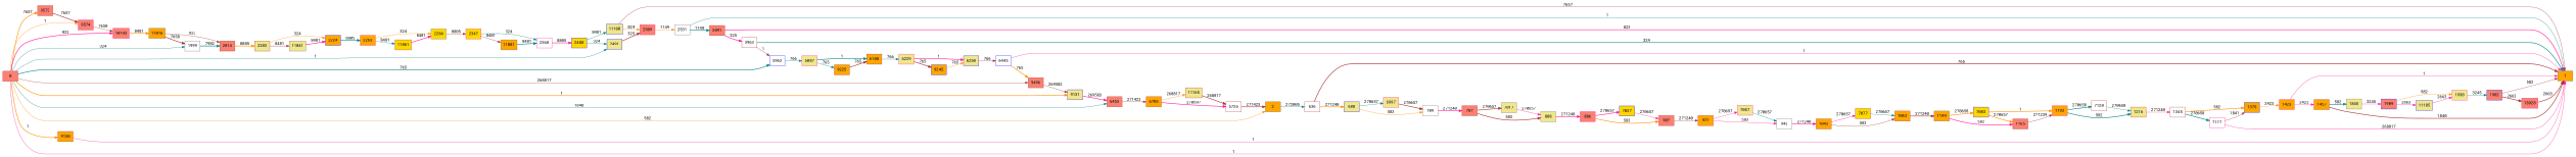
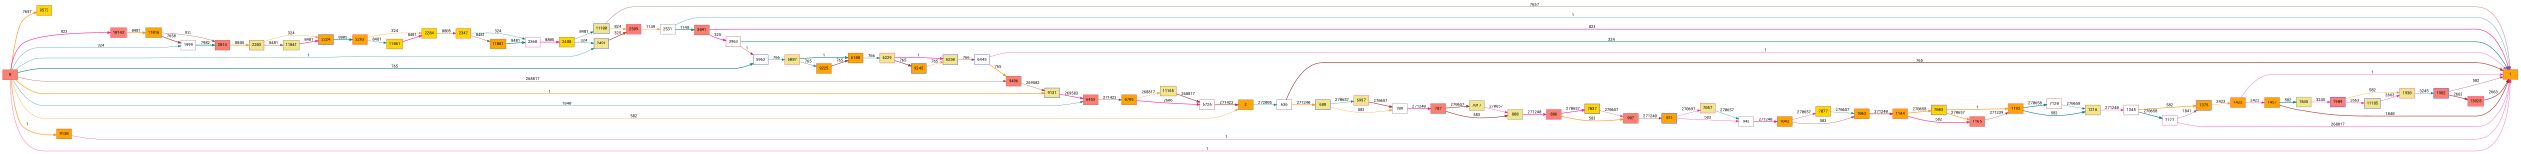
  digraph {
    fontname="Roboto Mono"
    rankdir=LR
    node [color=brown fillcolor=orange fontname="Roboto Mono" shape=rectangle style=filled]
    edge [color=brown fontname="Roboto Mono" style=solid]
    2 [color=gray40]
    636 [fillcolor=white]
-   1 [color=gray40]
+   1 [color=deeppink]
    688 [color=blue fillcolor=khaki]
    709 [color=gray40 fillcolor=white]
    6997 [color=deeppink fillcolor=khaki]
    787 [fillcolor=salmon]
    808 [color=gray40 fillcolor=khaki]
    7017 [color=gray40 fillcolor=khaki]
    886 [color=deeppink fillcolor=salmon]
    907 [fillcolor=salmon]
    7037 [color=blue fillcolor=gold]
-   922
+   922 [color=blue]
    943 [color=gray40 fillcolor=white]
    7057 [color=deeppink fillcolor=khaki]
    1042
    1063
    7077 [fillcolor=gold]
-   1144 [color=gray40]
+   1144 [color=deeppink]
    1165 [fillcolor=salmon]
    7083 [color=blue fillcolor=gold]
    1192 [color=deeppink]
    1216 [fillcolor=khaki]
    7120 [fillcolor=white]
    1345 [fillcolor=white]
    1375 [color=blue]
    7127 [color=deeppink fillcolor=white]
    1423 [color=deeppink]
    1457
    1845 [color=gray40 fillcolor=khaki]
    1909 [color=blue fillcolor=salmon]
    1930 [color=deeppink fillcolor=khaki]
    11185 [color=blue fillcolor=khaki]
    1982 [color=blue fillcolor=salmon]
    13028 [color=deeppink fillcolor=salmon]
    1999 [color=gray40 fillcolor=white]
    2014 [fillcolor=salmon]
    2203 [fillcolor=khaki]
    2224 [color=blue]
    11041 [color=gray40 fillcolor=khaki]
    2263 [color=deeppink]
    2284 [color=gray40 fillcolor=gold]
    11061 [fillcolor=gold]
    2347 [color=deeppink fillcolor=gold]
    2368 [color=deeppink fillcolor=white]
    11081 [color=gray40]
-   2488 [color=blue fillcolor=gold]
+   2488 [fillcolor=gold]
    2491 [color=blue fillcolor=khaki]
    11100 [color=blue fillcolor=khaki]
    2509 [color=deeppink fillcolor=salmon]
    2531 [color=gray40 fillcolor=white]
    3091 [fillcolor=salmon]
    3963 [fillcolor=white]
    5963 [color=blue fillcolor=white]
    6087 [color=deeppink fillcolor=khaki]
    6108
    9225
    6229 [color=deeppink fillcolor=khaki]
    6250 [color=blue fillcolor=khaki]
    9245 [color=blue]
    6445 [color=blue fillcolor=white]
    n62 [fillcolor=salmon label=9496]
    9131 [color=blue fillcolor=khaki]
    6453 [fillcolor=salmon]
    6705
    6726 [fillcolor=white]
    11165 [fillcolor=khaki]
    9130
-   9573 [fillcolor=salmon]
-   9574 [color=deeppink fillcolor=salmon]
+   9573 [fillcolor=gold]
    10143 [color=deeppink fillcolor=salmon]
    11016 [color=gray40]
    0 [fillcolor=salmon]
    2 -> 636 [color=teal label=272005]
    636 -> 1 [label=765 style=bold]
    636 -> 688 [color=darkorange label=271240 style=bold]
    688 -> 709 [color=darkorange label=583]
    688 -> 6997 [color=teal label=270657]
    709 -> 787 [color=deeppink label=271240 style=bold]
    6997 -> 709 [label=270657 style=bold]
    787 -> 808 [label=583 style=bold]
    787 -> 7017 [label=270657 style=bold]
    808 -> 886 [color=deeppink label=271240 style=bold]
    7017 -> 808 [color=deeppink label=270657]
    886 -> 907 [color=darkorange label=583 style=bold]
    886 -> 7037 [color=deeppink label=270657 style=bold]
    907 -> 922 [label=271240]
    7037 -> 907 [color=deeppink label=270657]
    922 -> 943 [color=deeppink label=583]
    922 -> 7057 [color=deeppink label=270697]
    943 -> 1042 [color=deeppink label=271240 style=bold]
    7057 -> 943 [color=teal label=270657]
    1042 -> 1063 [label=583]
    1042 -> 7077 [color=deeppink label=270657]
    1063 -> 1144 [label=271240 style=bold]
    7077 -> 1063 [color=teal label=270657]
    1144 -> 1165 [color=deeppink label=582 style=bold]
    1144 -> 7083 [color=darkorange label=270658 style=bold]
    1165 -> 1192 [label=271239]
    7083 -> 1165 [color=darkorange label=270657 style=bold]
    7083 -> 1192 [color=darkorange label=1 style=bold]
    1192 -> 1216 [color=teal label=582 style=bold]
    1192 -> 7120 [color=teal label=270658 style=bold]
    1216 -> 1345 [color=deeppink label=271240]
    7120 -> 1216 [color=teal label=270658]
    1345 -> 1375 [color=darkorange label=582 style=bold]
    1345 -> 7127 [color=teal label=270658 style=bold]
    1375 -> 1423 [color=darkorange label=2423]
    7127 -> 1 [color=deeppink label=268817]
    7127 -> 1375 [label=1841]
    1423 -> 1 [color=deeppink label=1]
    1423 -> 1457 [color=deeppink label=2422]
    1457 -> 1 [label=1840 style=bold]
    1457 -> 1845 [color=teal label=582 style=bold]
    1845 -> 1909 [color=deeppink label=3245]
    1909 -> 1930 [color=darkorange label=582]
    1909 -> 11185 [color=deeppink label=2663]
    1930 -> 1982 [color=teal label=3245]
    11185 -> 1930 [color=deeppink label=2663]
    1982 -> 1 [label=582]
    1982 -> 13028 [label=2663 style=bold]
    13028 -> 1 [label=2663 style=bold]
    1999 -> 2014 [color=teal label=7982 style=bold]
    2014 -> 2203 [color=darkorange label=8805 style=bold]
    2203 -> 2224 [color=darkorange label=324]
    2203 -> 11041 [label=8481]
    2224 -> 2263 [color=teal label=8805 style=bold]
    11041 -> 2224 [color=deeppink label=8481 style=bold]
    2263 -> 2284 [color=darkorange label=324]
    2263 -> 11061 [color=teal label=8481]
    2284 -> 2347 [label=8805]
    11061 -> 2284 [color=deeppink label=8481 style=bold]
    2347 -> 2368 [color=teal label=324]
    2347 -> 11081 [label=8481]
    2368 -> 2488 [color=deeppink label=8805 style=bold]
    11081 -> 2368 [color=teal label=8481 style=bold]
    2488 -> 2491 [color=teal label=324]
    2488 -> 11100 [color=teal label=8481]
    2491 -> 2509 [label=325 style=bold]
    11100 -> 1 [label=7657]
    11100 -> 2509 [color=darkorange label=824]
    2509 -> 2531 [color=darkorange label=1149]
    2531 -> 1 [color=teal label=1]
    2531 -> 3091 [color=teal label=1148 style=bold]
    3091 -> 1 [color=deeppink label=823 style=bold]
    3091 -> 3963 [color=deeppink label=325 style=bold]
    3963 -> 1 [color=teal label=324 style=bold]
    3963 -> 5963 [label=1]
    5963 -> 6087 [color=teal label=766]
    6087 -> 6108 [color=teal label=1 style=bold]
    6087 -> 9225 [color=teal label=765]
    6108 -> 6229 [color=teal label=766]
    9225 -> 6108 [label=765 style=bold]
    6229 -> 6250 [color=deeppink label=1 style=bold]
    6229 -> 9245 [label=765 style=bold]
    6250 -> 6445 [label=766]
    9245 -> 6250 [color=darkorange label=765]
    6445 -> 1 [color=deeppink label=1]
    6445 -> n62 [color=darkorange label=765 style=bold]
    n62 -> 9131 [label=269582]
    9131 -> 6453 [color=deeppink label=269583 style=bold]
    6453 -> 6705 [label=271423]
-   6705 -> 6726 [color=deeppink label=270697 style=bold]
+   6705 -> 6726 [color=deeppink label=2606 style=bold]
    6705 -> 11165 [color=darkorange label=268817]
    6726 -> 2 [label=271423 style=bold]
    11165 -> 6726 [label=268817 style=bold]
    9130 -> 1 [color=deeppink label=1]
-   9573 -> 9574 [label=7657 style=bold]
-   9574 -> 10143 [label=7658]
    10143 -> 11016 [color=darkorange label=8481 style=bold]
    11016 -> 1999 [label=7658 style=bold]
    11016 -> 2014 [label=823]
    0 -> 2 [color=darkorange label=582]
    0 -> 1 [color=deeppink label=1]
    0 -> 1999 [color=teal label=324]
    0 -> 2491 [color=teal label=1]
    0 -> 5963 [color=teal label=765 style=bold]
    0 -> n62 [label=268817]
    0 -> 9131 [color=darkorange label=1 style=bold]
    0 -> 6453 [color=teal label=1840]
    0 -> 9130 [color=darkorange label=1 style=bold]
    0 -> 9573 [color=darkorange label=7657 style=bold]
-   0 -> 9574 [color=darkorange label=1]
    0 -> 10143 [color=deeppink label=823 style=bold]
  }
